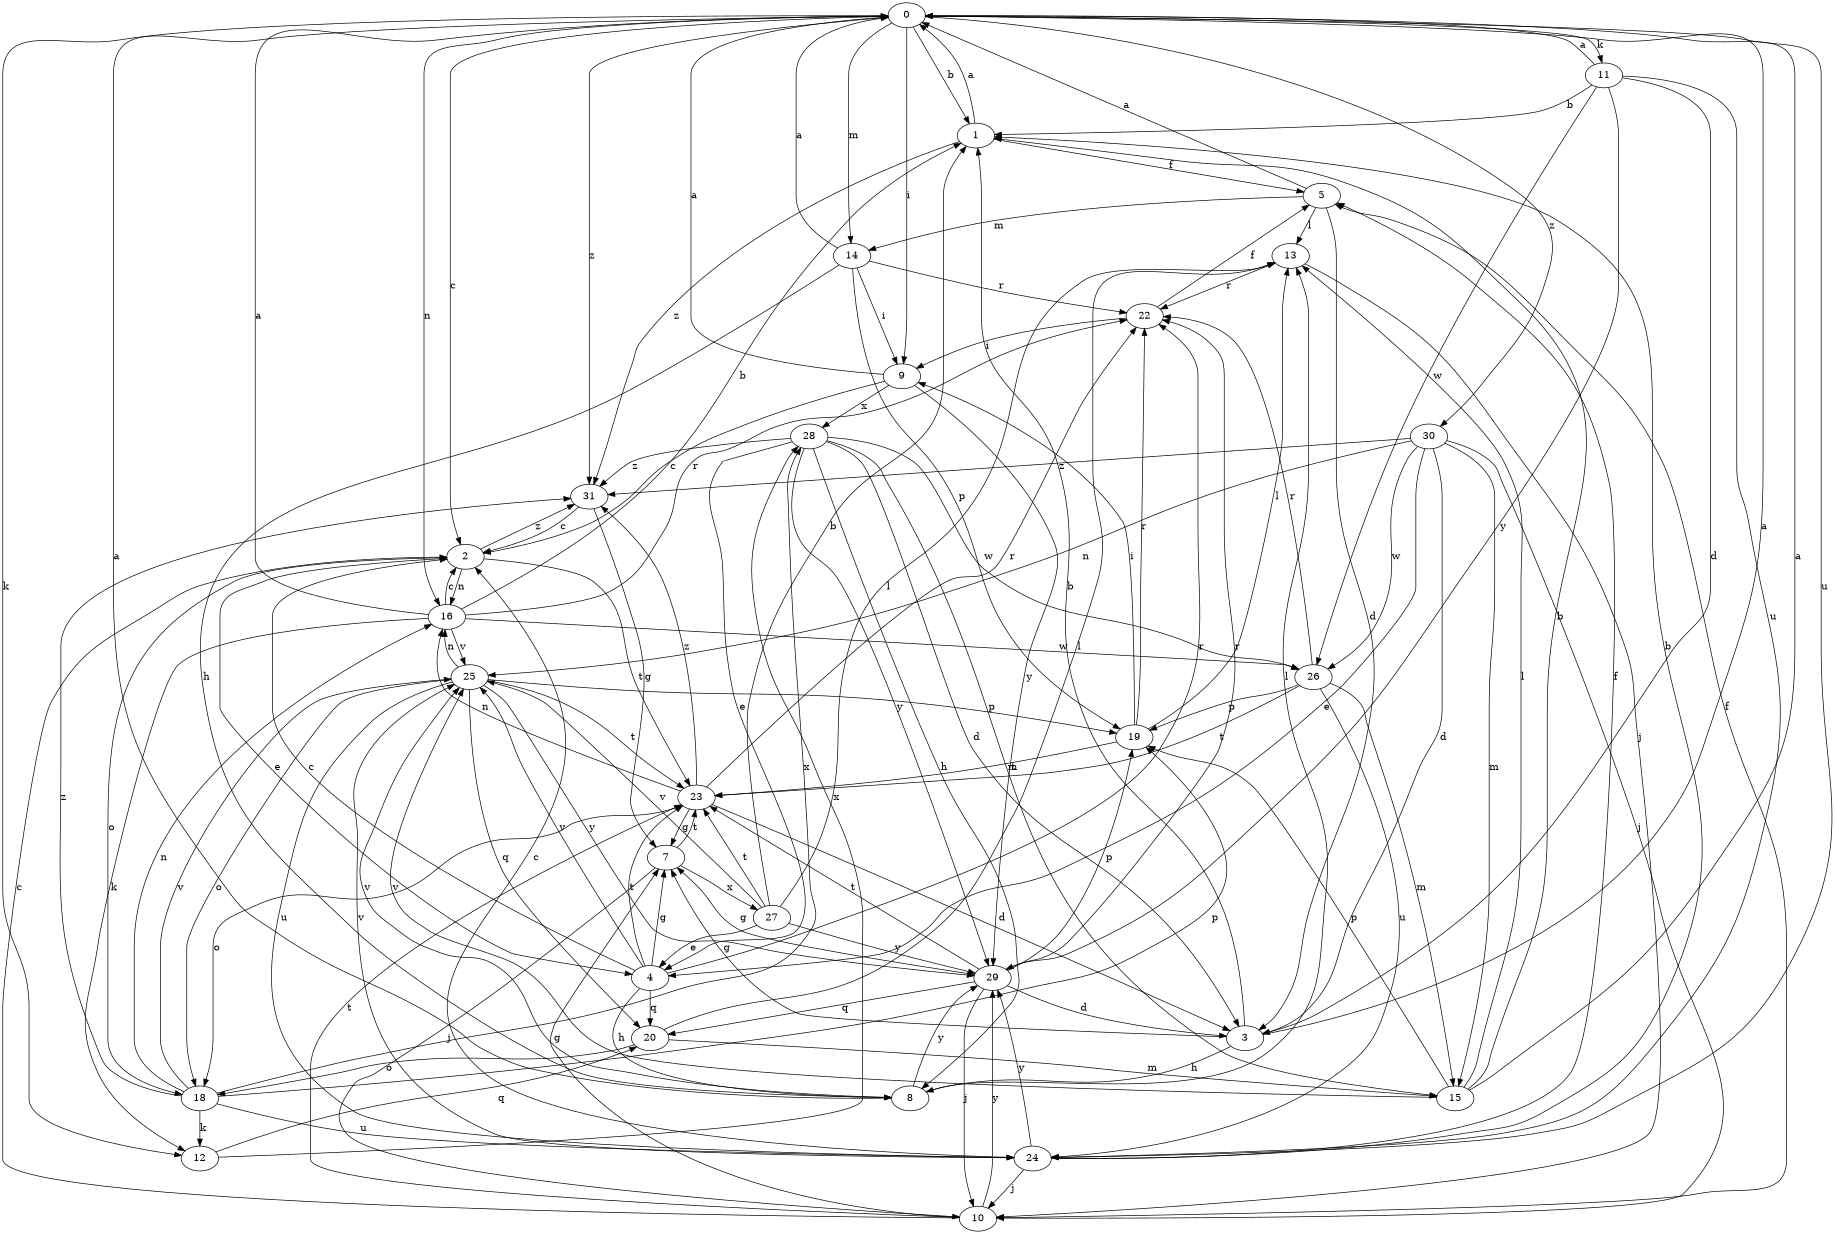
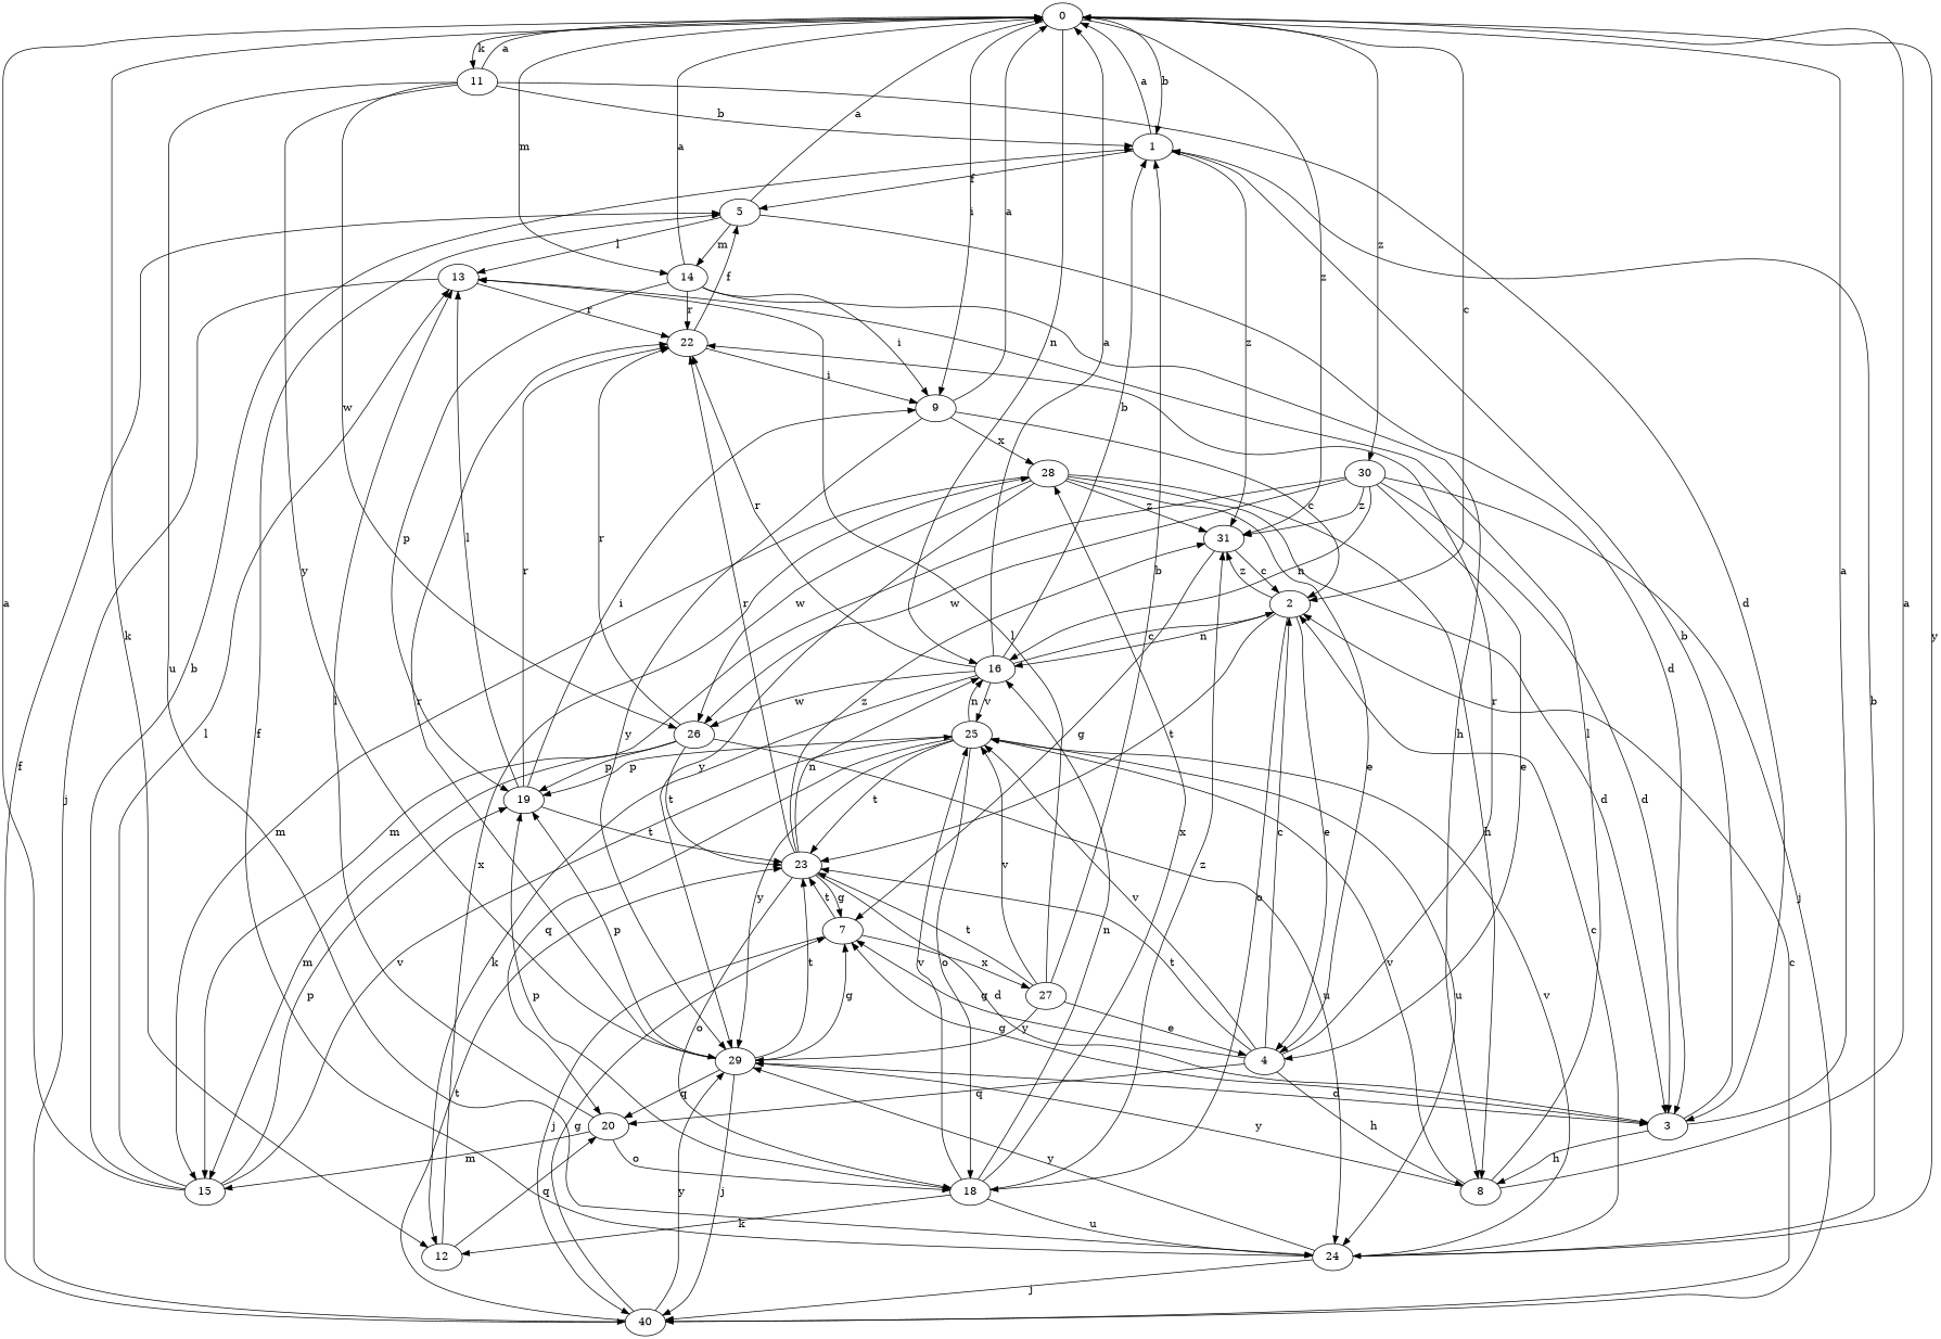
  strict digraph {
    0
    1
    2
    9
    11
    12
    14
    16
    24
    30
    31
    5
    4
    18
    23
    29
    28
    3
    26
    20
    8
    22
    19
    25
-   10
+   10 [label=40]
    15
    7
    13
    27
    0 -> 1 [label=b]
    0 -> 2 [label=c]
    0 -> 9 [label=i]
    0 -> 11 [label=k]
    0 -> 12 [label=k]
    0 -> 14 [label=m]
    0 -> 16 [label=n]
-   0 -> 24 [label=u]
+   0 -> 24 [label=y]
    0 -> 30 [label=z]
    0 -> 31 [label=z]
    1 -> 0 [label=a]
    1 -> 31 [label=z]
    1 -> 5 [label=f]
    2 -> 16 [label=n]
    2 -> 31 [label=z]
    2 -> 4 [label=e]
    2 -> 18 [label=o]
    2 -> 23 [label=t]
    9 -> 0 [label=a]
    9 -> 2 [label=c]
    9 -> 29 [label=y]
    9 -> 28 [label=x]
    11 -> 0 [label=a]
    11 -> 1 [label=b]
    11 -> 24 [label=u]
    11 -> 29 [label=y]
    11 -> 3 [label=d]
    11 -> 26 [label=w]
    12 -> 28 [label=x]
    12 -> 20 [label=q]
    14 -> 0 [label=a]
    14 -> 9 [label=i]
    14 -> 8 [label=h]
    14 -> 22 [label=r]
    14 -> 19 [label=p]
    16 -> 0 [label=a]
    16 -> 1 [label=b]
    16 -> 2 [label=c]
    16 -> 12 [label=k]
    16 -> 26 [label=w]
    16 -> 22 [label=r]
    16 -> 25 [label=v]
    24 -> 1 [label=b]
    24 -> 2 [label=c]
    24 -> 5 [label=f]
    24 -> 29 [label=y]
    24 -> 25 [label=v]
    24 -> 10 [label=j]
-   30 -> 25 [label=n]
+   30 -> 16 [label=n]
    30 -> 31 [label=z]
    30 -> 4 [label=e]
    30 -> 3 [label=d]
    30 -> 26 [label=w]
    30 -> 10 [label=j]
    30 -> 15 [label=m]
    31 -> 2 [label=c]
    31 -> 7 [label=g]
    5 -> 0 [label=a]
    5 -> 14 [label=m]
    5 -> 3 [label=d]
    5 -> 13 [label=l]
    4 -> 2 [label=c]
    4 -> 23 [label=t]
    4 -> 20 [label=q]
    4 -> 8 [label=h]
    4 -> 22 [label=r]
    4 -> 25 [label=v]
    4 -> 7 [label=g]
    18 -> 12 [label=k]
    18 -> 16 [label=n]
    18 -> 24 [label=u]
    18 -> 31 [label=z]
    18 -> 28 [label=x]
    18 -> 19 [label=p]
    18 -> 25 [label=v]
    23 -> 16 [label=n]
    23 -> 31 [label=z]
    23 -> 18 [label=o]
    23 -> 3 [label=d]
    23 -> 22 [label=r]
    23 -> 7 [label=g]
    29 -> 23 [label=t]
    29 -> 3 [label=d]
    29 -> 20 [label=q]
    29 -> 22 [label=r]
    29 -> 19 [label=p]
    29 -> 10 [label=j]
    29 -> 7 [label=g]
    28 -> 31 [label=z]
    28 -> 4 [label=e]
    28 -> 29 [label=y]
    28 -> 3 [label=d]
    28 -> 26 [label=w]
    28 -> 8 [label=h]
    28 -> 15 [label=m]
    3 -> 0 [label=a]
    3 -> 1 [label=b]
    3 -> 8 [label=h]
    3 -> 7 [label=g]
    26 -> 24 [label=u]
    26 -> 23 [label=t]
    26 -> 22 [label=r]
    26 -> 19 [label=p]
    26 -> 15 [label=m]
    20 -> 18 [label=o]
    20 -> 15 [label=m]
    20 -> 13 [label=l]
    8 -> 0 [label=a]
    8 -> 29 [label=y]
    8 -> 25 [label=v]
    8 -> 13 [label=l]
    22 -> 9 [label=i]
    22 -> 5 [label=f]
    19 -> 9 [label=i]
    19 -> 23 [label=t]
    19 -> 22 [label=r]
    19 -> 13 [label=l]
    25 -> 16 [label=n]
    25 -> 24 [label=u]
    25 -> 18 [label=o]
    25 -> 23 [label=t]
    25 -> 29 [label=y]
    25 -> 20 [label=q]
    25 -> 19 [label=p]
    10 -> 2 [label=c]
    10 -> 5 [label=f]
    10 -> 23 [label=t]
    10 -> 29 [label=y]
    10 -> 7 [label=g]
    15 -> 0 [label=a]
    15 -> 1 [label=b]
    15 -> 19 [label=p]
    15 -> 25 [label=v]
    15 -> 13 [label=l]
    7 -> 23 [label=t]
    7 -> 10 [label=j]
    7 -> 27 [label=x]
    13 -> 22 [label=r]
    13 -> 10 [label=j]
    27 -> 1 [label=b]
    27 -> 4 [label=e]
    27 -> 23 [label=t]
    27 -> 29 [label=y]
    27 -> 25 [label=v]
    27 -> 13 [label=l]
  }
